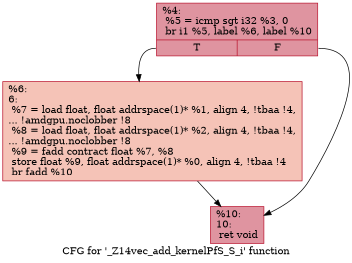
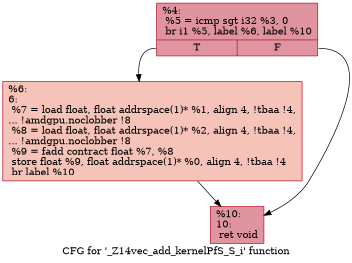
  digraph {
    label="CFG for '_Z14vec_add_kernelPfS_S_i' function"
    node [color="#b70d28ff" fillcolor="#b70d2870" shape=record style=filled]
    n1 [label="{%4:\l  %5 = icmp sgt i32 %3, 0\l  br i1 %5, label %6, label %10\l|{<s0>T|<s1>F}}"]
-   n2 [fillcolor="#e8765c70" label="{%6:\l6:                                                \l  %7 = load float, float addrspace(1)* %1, align 4, !tbaa !4,\l... !amdgpu.noclobber !8\l  %8 = load float, float addrspace(1)* %2, align 4, !tbaa !4,\l... !amdgpu.noclobber !8\l  %9 = fadd contract float %7, %8\l  store float %9, float addrspace(1)* %0, align 4, !tbaa !4\l  br fadd %10\l}"]
+   n2 [fillcolor="#e8765c70" label="{%6:\l6:                                                \l  %7 = load float, float addrspace(1)* %1, align 4, !tbaa !4,\l... !amdgpu.noclobber !8\l  %8 = load float, float addrspace(1)* %2, align 4, !tbaa !4,\l... !amdgpu.noclobber !8\l  %9 = fadd contract float %7, %8\l  store float %9, float addrspace(1)* %0, align 4, !tbaa !4\l  br label %10\l}"]
    n3 [label="{%10:\l10:                                               \l  ret void\l}"]
    n1 -> n2 [tailport=s0]
    n1 -> n3 [tailport=s1]
    n2 -> n3
  }
